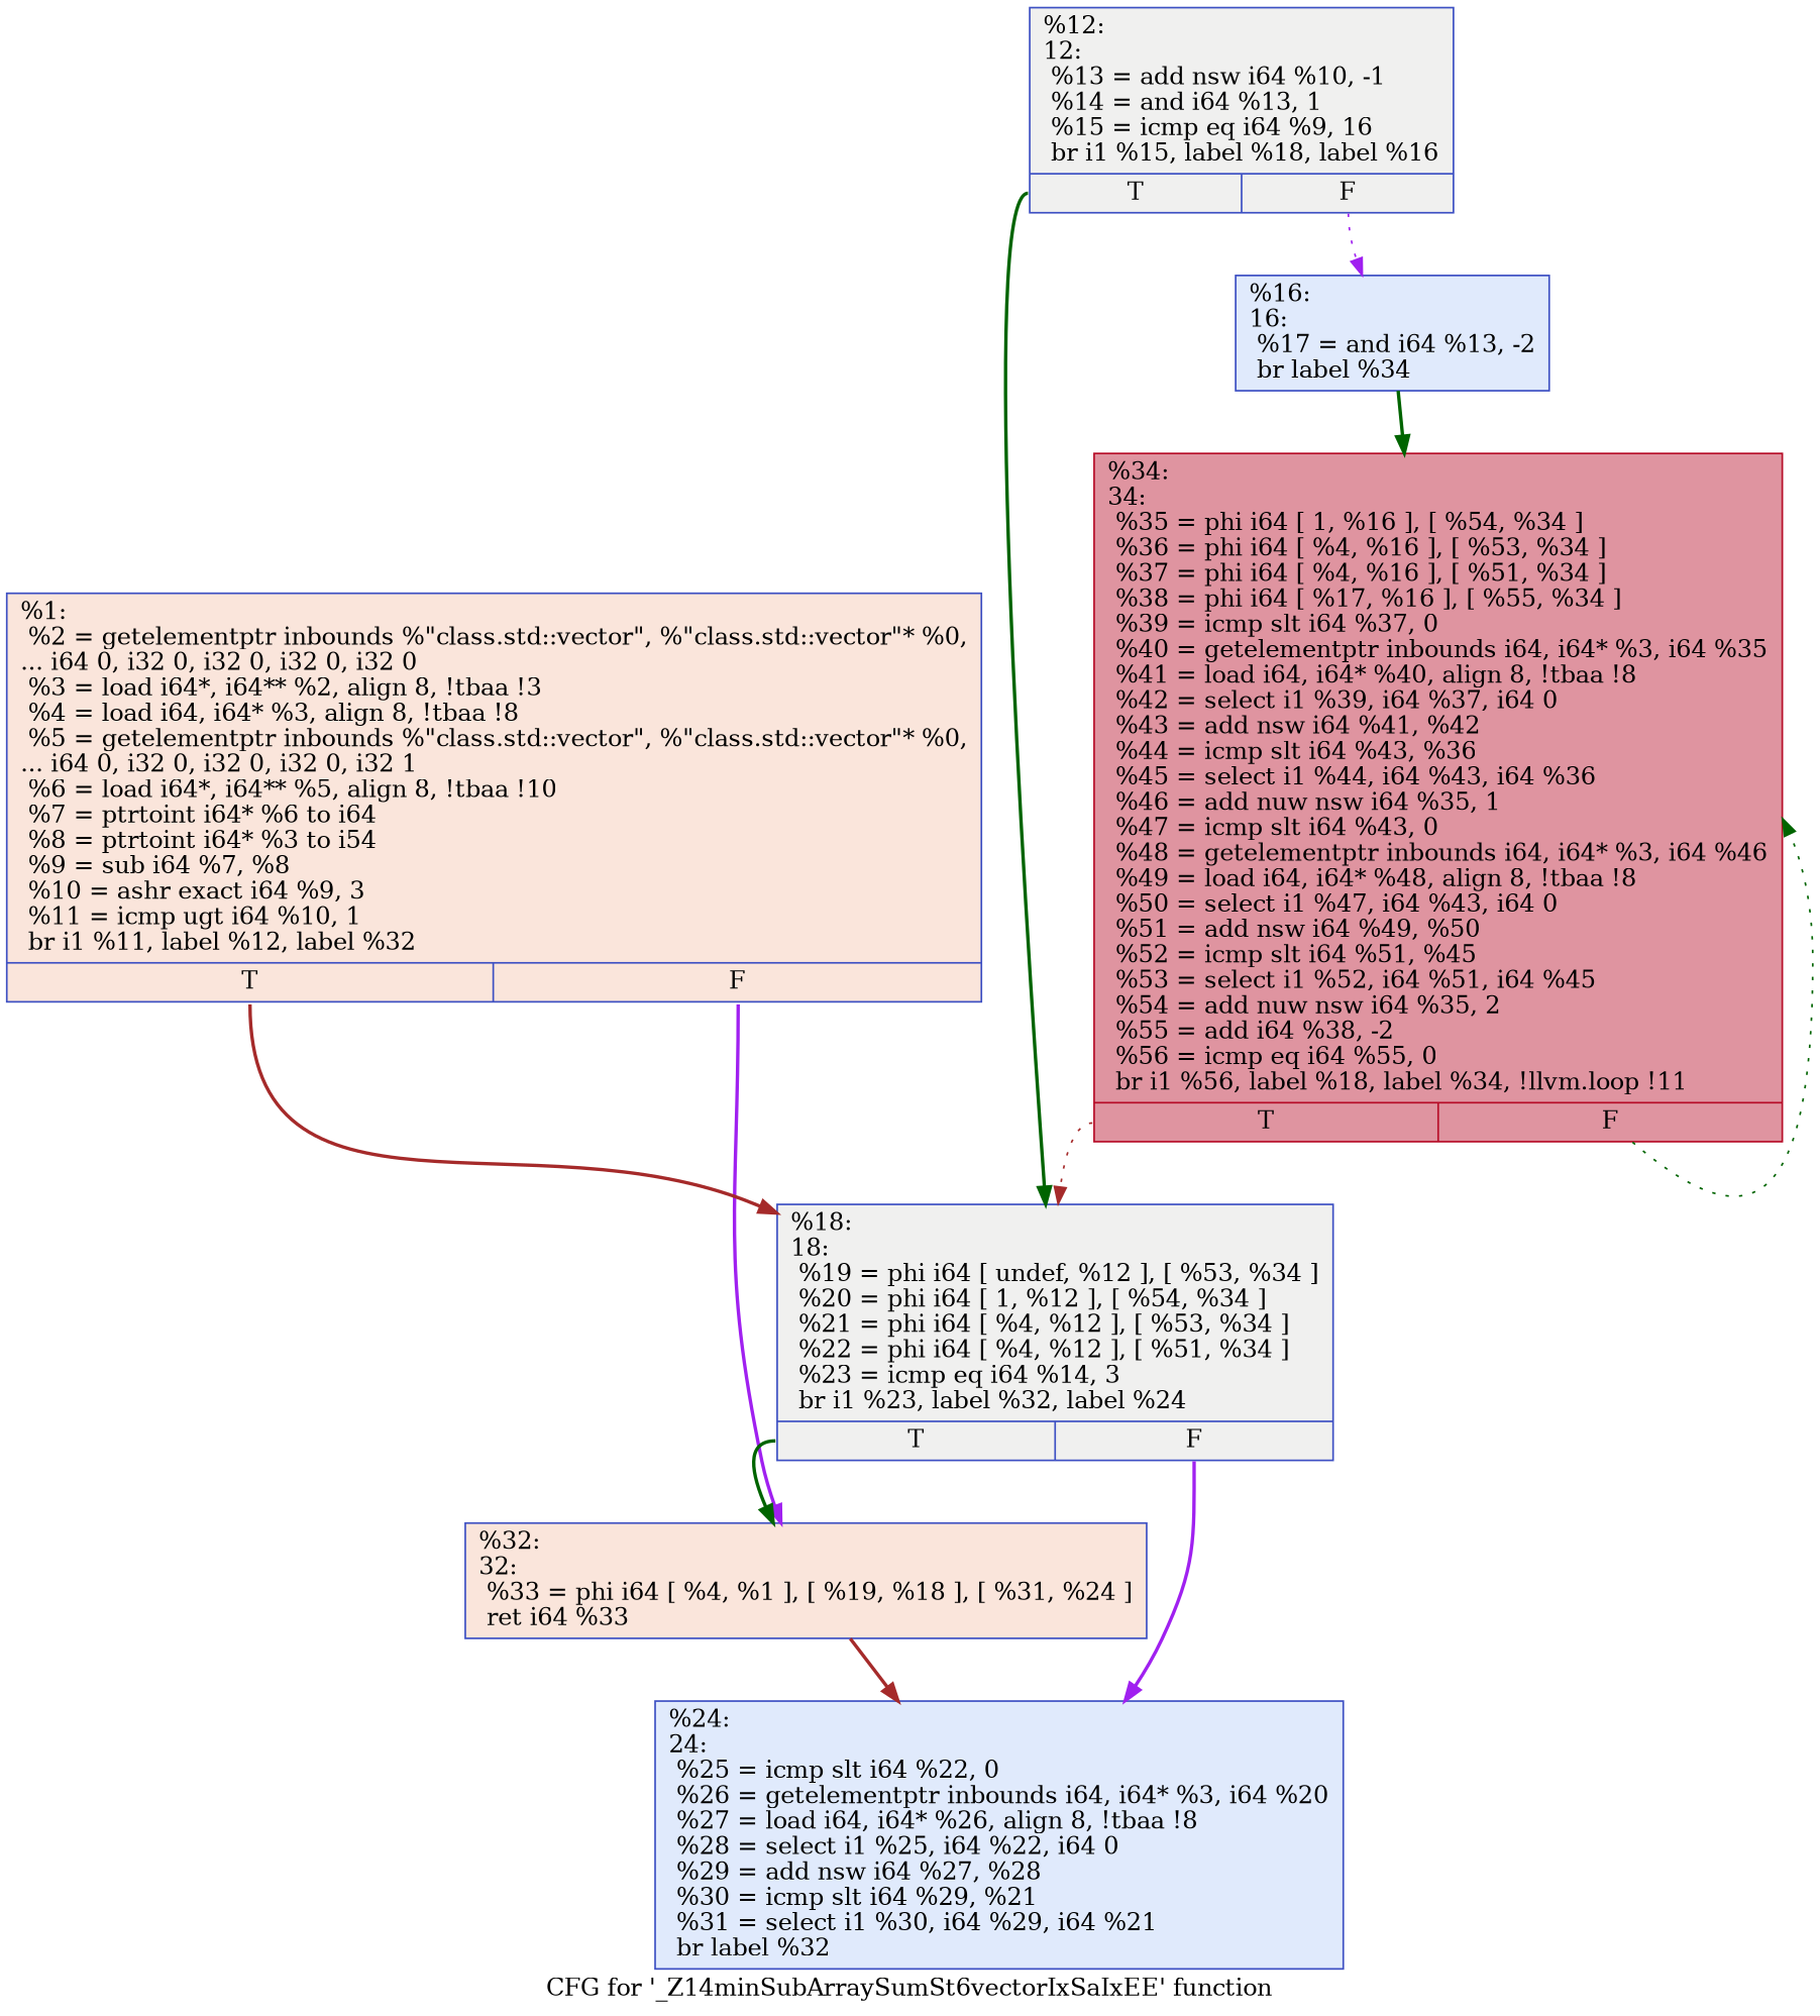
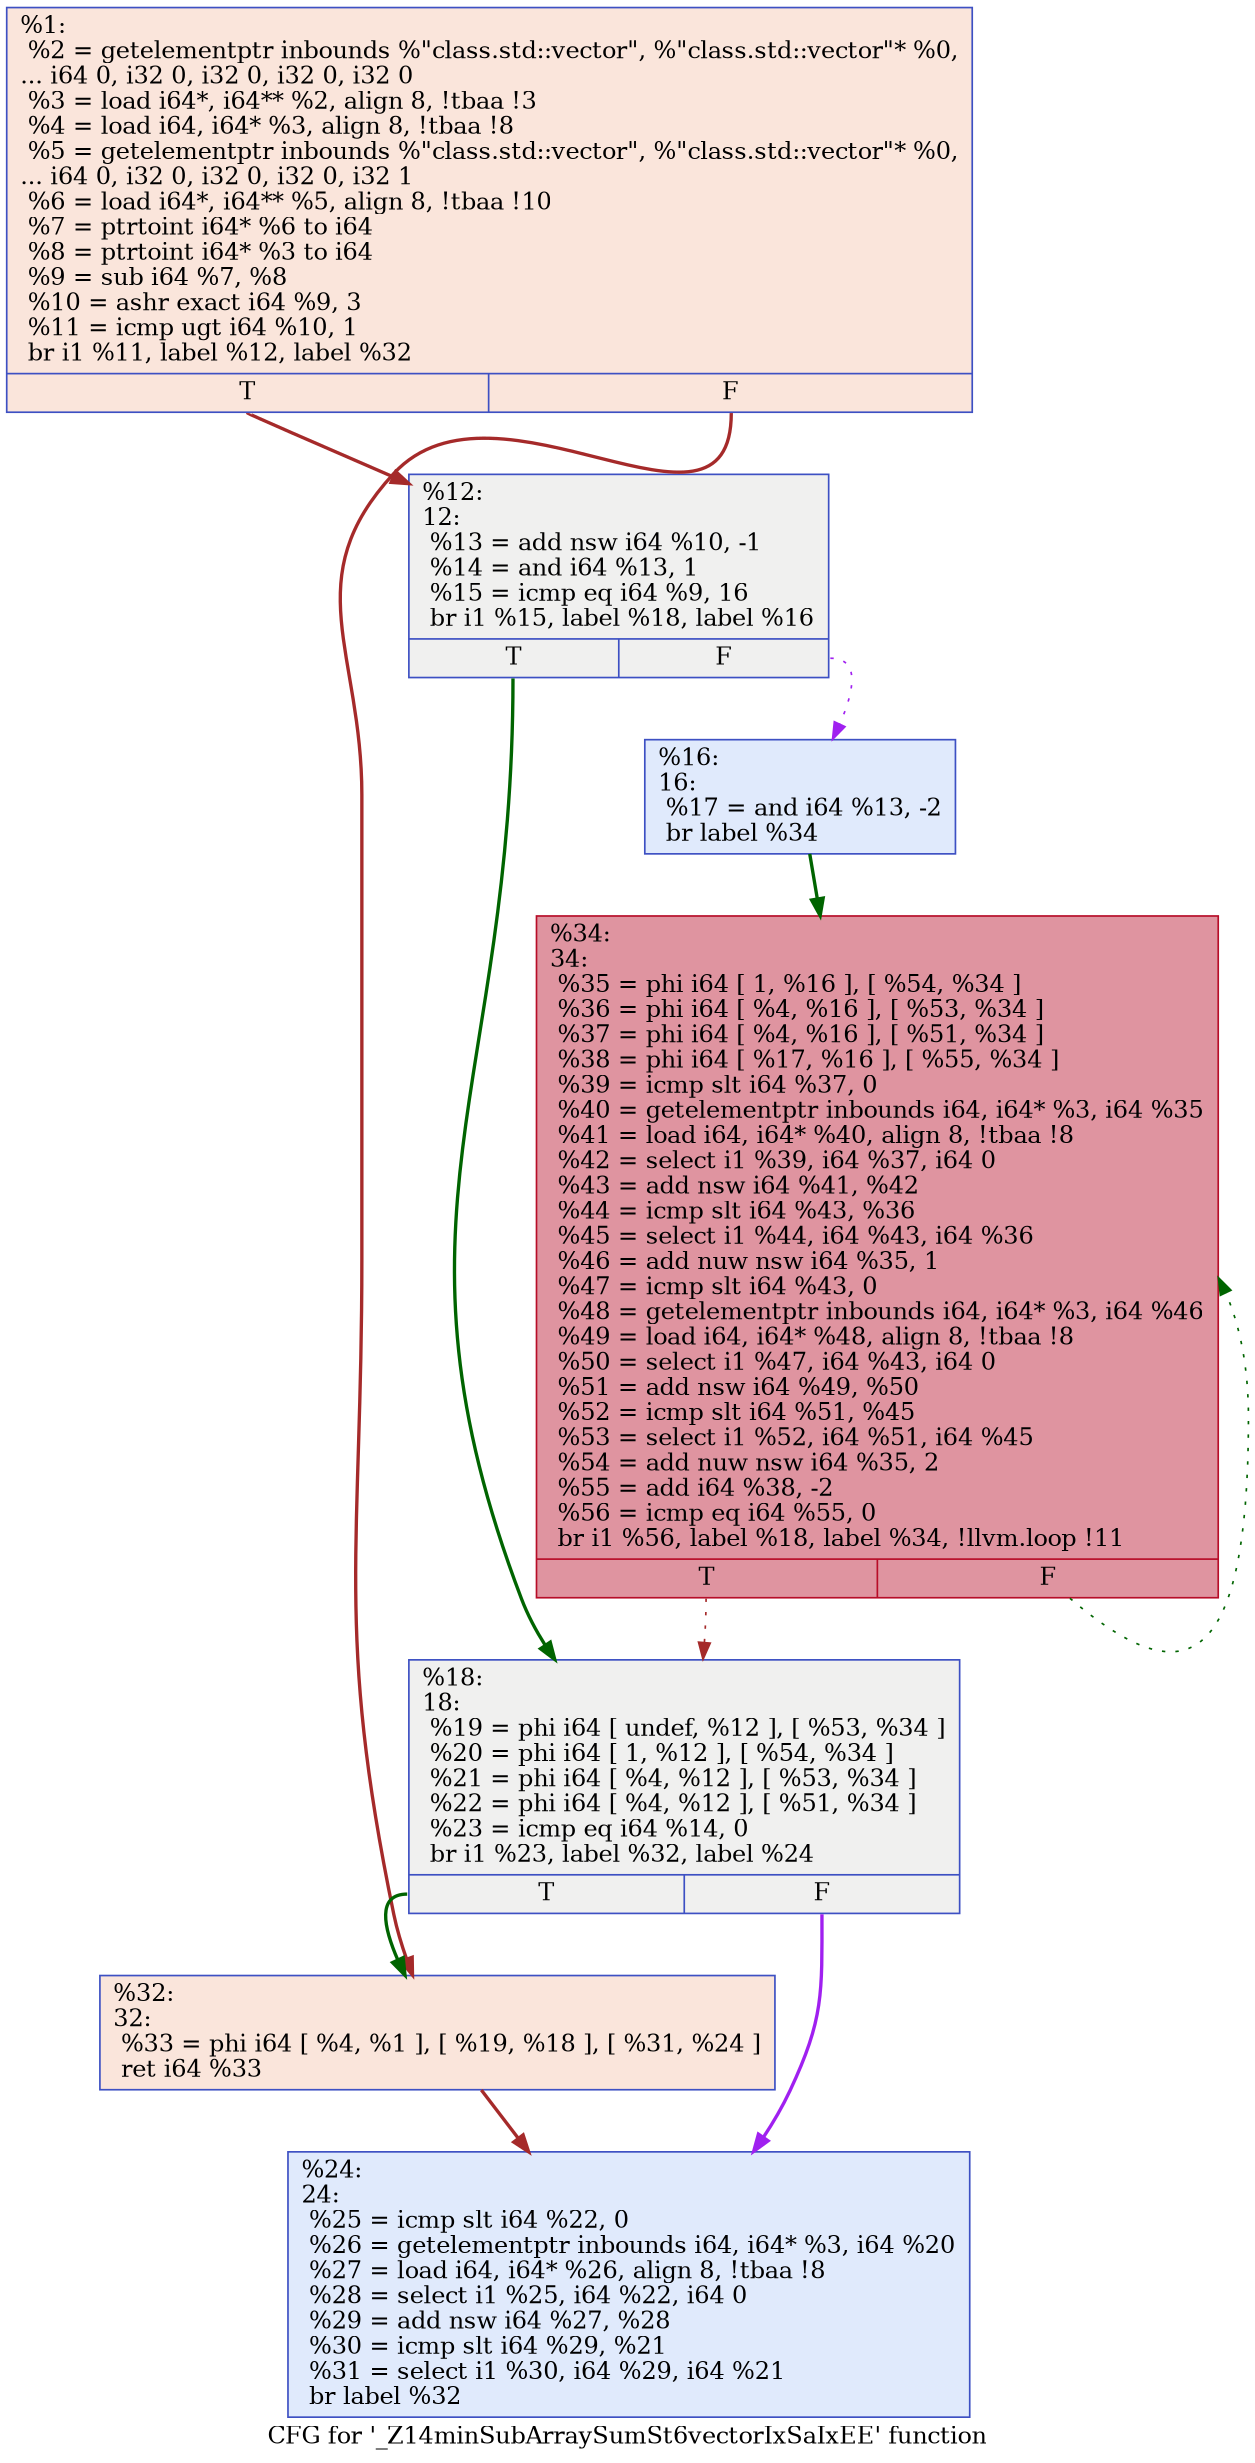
  digraph {
    label="CFG for '_Z14minSubArraySumSt6vectorIxSaIxEE' function"
    node [color="#3d50c3ff" fillcolor="#f4c5ad70" shape=record style=filled]
    edge [color=darkgreen style=bold tailport=s0]
-   n1 [label="{%1:\l  %2 = getelementptr inbounds %\"class.std::vector\", %\"class.std::vector\"* %0,\l... i64 0, i32 0, i32 0, i32 0, i32 0\l  %3 = load i64*, i64** %2, align 8, !tbaa !3\l  %4 = load i64, i64* %3, align 8, !tbaa !8\l  %5 = getelementptr inbounds %\"class.std::vector\", %\"class.std::vector\"* %0,\l... i64 0, i32 0, i32 0, i32 0, i32 1\l  %6 = load i64*, i64** %5, align 8, !tbaa !10\l  %7 = ptrtoint i64* %6 to i64\l  %8 = ptrtoint i64* %3 to i54\l  %9 = sub i64 %7, %8\l  %10 = ashr exact i64 %9, 3\l  %11 = icmp ugt i64 %10, 1\l  br i1 %11, label %12, label %32\l|{<s0>T|<s1>F}}"]
+   n1 [label="{%1:\l  %2 = getelementptr inbounds %\"class.std::vector\", %\"class.std::vector\"* %0,\l... i64 0, i32 0, i32 0, i32 0, i32 0\l  %3 = load i64*, i64** %2, align 8, !tbaa !3\l  %4 = load i64, i64* %3, align 8, !tbaa !8\l  %5 = getelementptr inbounds %\"class.std::vector\", %\"class.std::vector\"* %0,\l... i64 0, i32 0, i32 0, i32 0, i32 1\l  %6 = load i64*, i64** %5, align 8, !tbaa !10\l  %7 = ptrtoint i64* %6 to i64\l  %8 = ptrtoint i64* %3 to i64\l  %9 = sub i64 %7, %8\l  %10 = ashr exact i64 %9, 3\l  %11 = icmp ugt i64 %10, 1\l  br i1 %11, label %12, label %32\l|{<s0>T|<s1>F}}"]
    n2 [fillcolor="#dedcdb70" label="{%12:\l12:                                               \l  %13 = add nsw i64 %10, -1\l  %14 = and i64 %13, 1\l  %15 = icmp eq i64 %9, 16\l  br i1 %15, label %18, label %16\l|{<s0>T|<s1>F}}"]
    n3 [label="{%32:\l32:                                               \l  %33 = phi i64 [ %4, %1 ], [ %19, %18 ], [ %31, %24 ]\l  ret i64 %33\l}"]
-   n4 [fillcolor="#dedcdb70" label="{%18:\l18:                                               \l  %19 = phi i64 [ undef, %12 ], [ %53, %34 ]\l  %20 = phi i64 [ 1, %12 ], [ %54, %34 ]\l  %21 = phi i64 [ %4, %12 ], [ %53, %34 ]\l  %22 = phi i64 [ %4, %12 ], [ %51, %34 ]\l  %23 = icmp eq i64 %14, 3\l  br i1 %23, label %32, label %24\l|{<s0>T|<s1>F}}"]
+   n4 [fillcolor="#dedcdb70" label="{%18:\l18:                                               \l  %19 = phi i64 [ undef, %12 ], [ %53, %34 ]\l  %20 = phi i64 [ 1, %12 ], [ %54, %34 ]\l  %21 = phi i64 [ %4, %12 ], [ %53, %34 ]\l  %22 = phi i64 [ %4, %12 ], [ %51, %34 ]\l  %23 = icmp eq i64 %14, 0\l  br i1 %23, label %32, label %24\l|{<s0>T|<s1>F}}"]
    n5 [fillcolor="#b9d0f970" label="{%16:\l16:                                               \l  %17 = and i64 %13, -2\l  br label %34\l}"]
    n6 [fillcolor="#b9d0f970" label="{%24:\l24:                                               \l  %25 = icmp slt i64 %22, 0\l  %26 = getelementptr inbounds i64, i64* %3, i64 %20\l  %27 = load i64, i64* %26, align 8, !tbaa !8\l  %28 = select i1 %25, i64 %22, i64 0\l  %29 = add nsw i64 %27, %28\l  %30 = icmp slt i64 %29, %21\l  %31 = select i1 %30, i64 %29, i64 %21\l  br label %32\l}"]
    n7 [color="#b70d28ff" fillcolor="#b70d2870" label="{%34:\l34:                                               \l  %35 = phi i64 [ 1, %16 ], [ %54, %34 ]\l  %36 = phi i64 [ %4, %16 ], [ %53, %34 ]\l  %37 = phi i64 [ %4, %16 ], [ %51, %34 ]\l  %38 = phi i64 [ %17, %16 ], [ %55, %34 ]\l  %39 = icmp slt i64 %37, 0\l  %40 = getelementptr inbounds i64, i64* %3, i64 %35\l  %41 = load i64, i64* %40, align 8, !tbaa !8\l  %42 = select i1 %39, i64 %37, i64 0\l  %43 = add nsw i64 %41, %42\l  %44 = icmp slt i64 %43, %36\l  %45 = select i1 %44, i64 %43, i64 %36\l  %46 = add nuw nsw i64 %35, 1\l  %47 = icmp slt i64 %43, 0\l  %48 = getelementptr inbounds i64, i64* %3, i64 %46\l  %49 = load i64, i64* %48, align 8, !tbaa !8\l  %50 = select i1 %47, i64 %43, i64 0\l  %51 = add nsw i64 %49, %50\l  %52 = icmp slt i64 %51, %45\l  %53 = select i1 %52, i64 %51, i64 %45\l  %54 = add nuw nsw i64 %35, 2\l  %55 = add i64 %38, -2\l  %56 = icmp eq i64 %55, 0\l  br i1 %56, label %18, label %34, !llvm.loop !11\l|{<s0>T|<s1>F}}"]
-   n1 -> n4 [color=brown]
-   n1 -> n3 [color=purple tailport=s1]
+   n1 -> n2 [color=brown]
+   n1 -> n3 [color=brown tailport=s1]
    n2 -> n4
    n2 -> n5 [color=purple style=dotted tailport=s1]
    n3 -> n6 [color=brown]
    n4 -> n3
    n4 -> n6 [color=purple tailport=s1]
    n5 -> n7
    n7 -> n4 [color=brown style=dotted]
    n7 -> n7 [style=dotted tailport=s1]
  }
